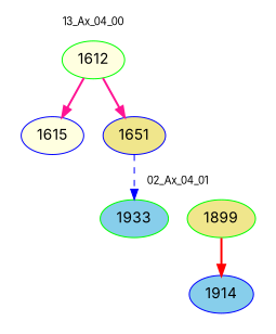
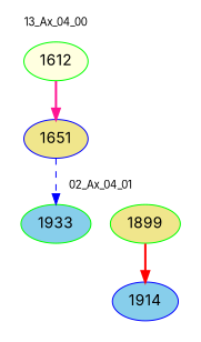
  digraph {
    fontname=Inter
    node [color=green fillcolor=lightyellow fontname=Inter style=filled]
    edge [color=deeppink fontname=Inter style=bold]
    n1 [label=1612]
-   n2 [color=blue label=1615]
    n3 [color=blue fillcolor=khaki label=1651]
    n4 [fillcolor=khaki label=1899]
    n5 [color=blue fillcolor=skyblue label=1914]
    n6 [fillcolor=skyblue label=1933]
    subgraph cluster_1 {
      color=white
      fontsize=10
      label="13_Ax_04_00"
      n1
-     n2
      n3
    }
    subgraph cluster_2 {
      color=white
      fontsize=10
      label="02_Ax_04_01"
      n4
      n5
      n6
    }
-   n1 -> n2
    n1 -> n3
    n3 -> n6 [color=blue style=dashed]
    n4 -> n5 [color=red]
  }
